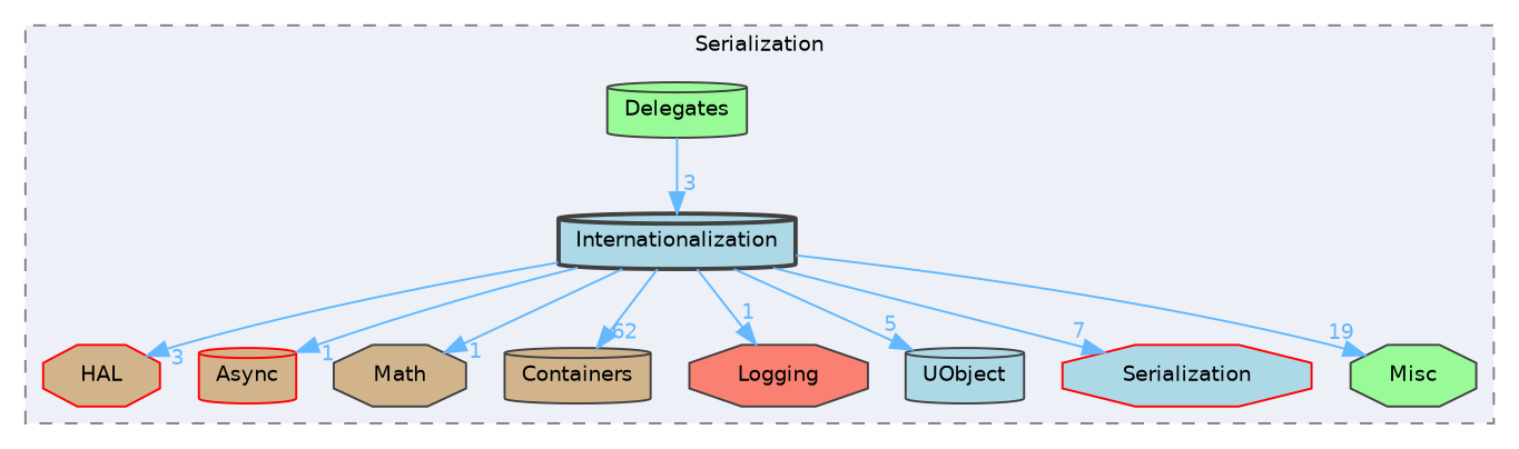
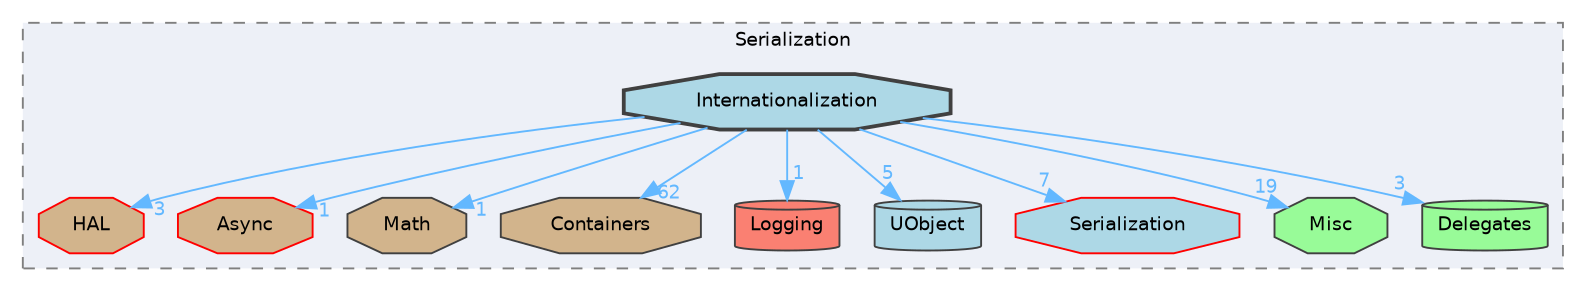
  digraph {
    compound=true
    node [color=grey25 fillcolor=tan fontname=Helvetica fontsize=10 shape=octagon style=filled]
    edge [color=steelblue1 fontcolor=steelblue1 fontname=Helvetica fontsize=10 headlabel=1 labeldistance=1.5 labelfontname=Helvetica labelfontsize=10]
    n1 [color=red height=0.2 label=HAL width=0.4]
-   n2 [color=red height=0.2 label=Async shape=cylinder width=0.4]
+   n2 [color=red height=0.2 label=Async width=0.4]
    n3 [height=0.2 label=Math width=0.4]
-   n4 [height=0.2 label=Containers shape=cylinder width=0.4]
-   n5 [fillcolor=salmon height=0.2 label=Logging width=0.4]
+   n4 [height=0.2 label=Containers width=0.4]
+   n5 [fillcolor=salmon height=0.2 label=Logging shape=cylinder width=0.4]
    n6 [fillcolor=lightblue height=0.2 label=UObject shape=cylinder width=0.4]
    n7 [color=red fillcolor=lightblue height=0.2 label=Serialization width=0.4]
    n8 [fillcolor=palegreen height=0.2 label=Misc width=0.4]
    n9 [fillcolor=palegreen height=0.2 label=Delegates shape=cylinder width=0.4]
-   n10 [fillcolor=lightblue height=0.2 label=Internationalization shape=cylinder style="filled,bold" width=0.4]
+   n10 [fillcolor=lightblue height=0.2 label=Internationalization style="filled,bold" width=0.4]
    subgraph cluster_1 {
      bgcolor="#edf0f7"
      fontname=Helvetica
      fontsize=10
      label=Serialization
      pencolor=grey50
      style="filled,dashed"
      n1
      n2
      n3
      n4
      n5
      n6
      n7
      n8
      n9
      n10
    }
    n10 -> n1 [headlabel=3]
    n10 -> n2
    n10 -> n3
    n10 -> n4 [headlabel=62]
    n10 -> n5
    n10 -> n6 [headlabel=5]
    n10 -> n7 [headlabel=7]
    n10 -> n8 [headlabel=19]
-   n9 -> n10 [headlabel=3]
+   n10 -> n9 [headlabel=3]
  }
